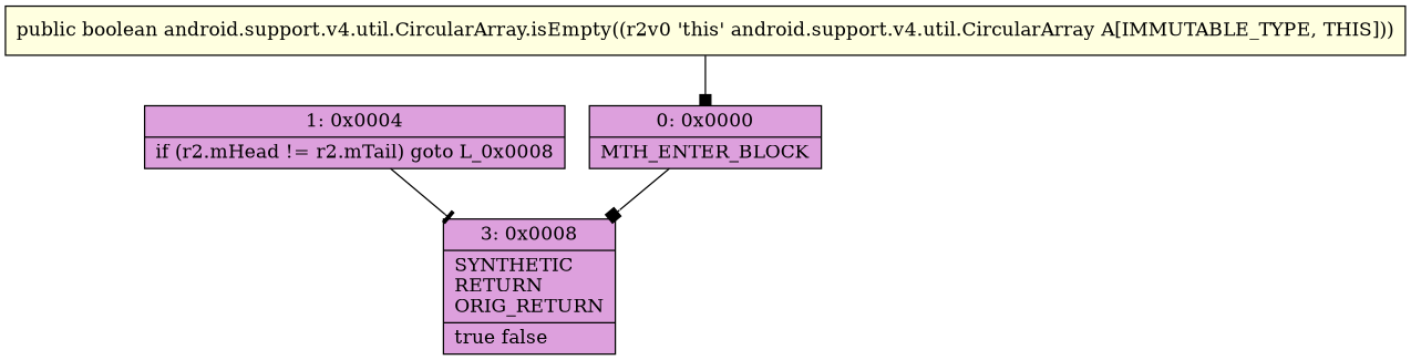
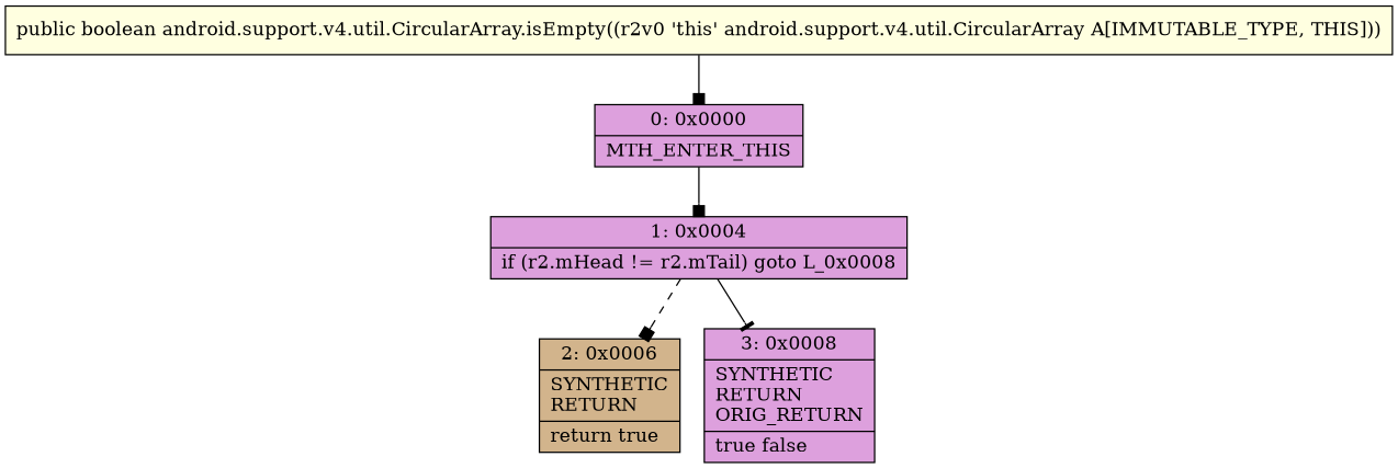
  digraph {
    node [fillcolor=plum shape=record style=filled]
    edge [arrowhead=box]
-   n1 [label="{0\:\ 0x0000|MTH_ENTER_BLOCK\l}"]
+   n1 [label="{0\:\ 0x0000|MTH_ENTER_THIS\l}"]
    n2 [label="{1\:\ 0x0004|if (r2.mHead != r2.mTail) goto L_0x0008\l}"]
+   n3 [fillcolor=tan label="{2\:\ 0x0006|SYNTHETIC\lRETURN\l|return true\l}"]
    n4 [label="{3\:\ 0x0008|SYNTHETIC\lRETURN\lORIG_RETURN\l|true false\l}"]
    n5 [fillcolor=lightyellow label="{public boolean android.support.v4.util.CircularArray.isEmpty((r2v0 'this' android.support.v4.util.CircularArray A[IMMUTABLE_TYPE, THIS])) }"]
-   n1 -> n4
+   n1 -> n2
+   n2 -> n3 [style=dashed]
    n2 -> n4 [arrowhead=tee]
    n5 -> n1
  }
